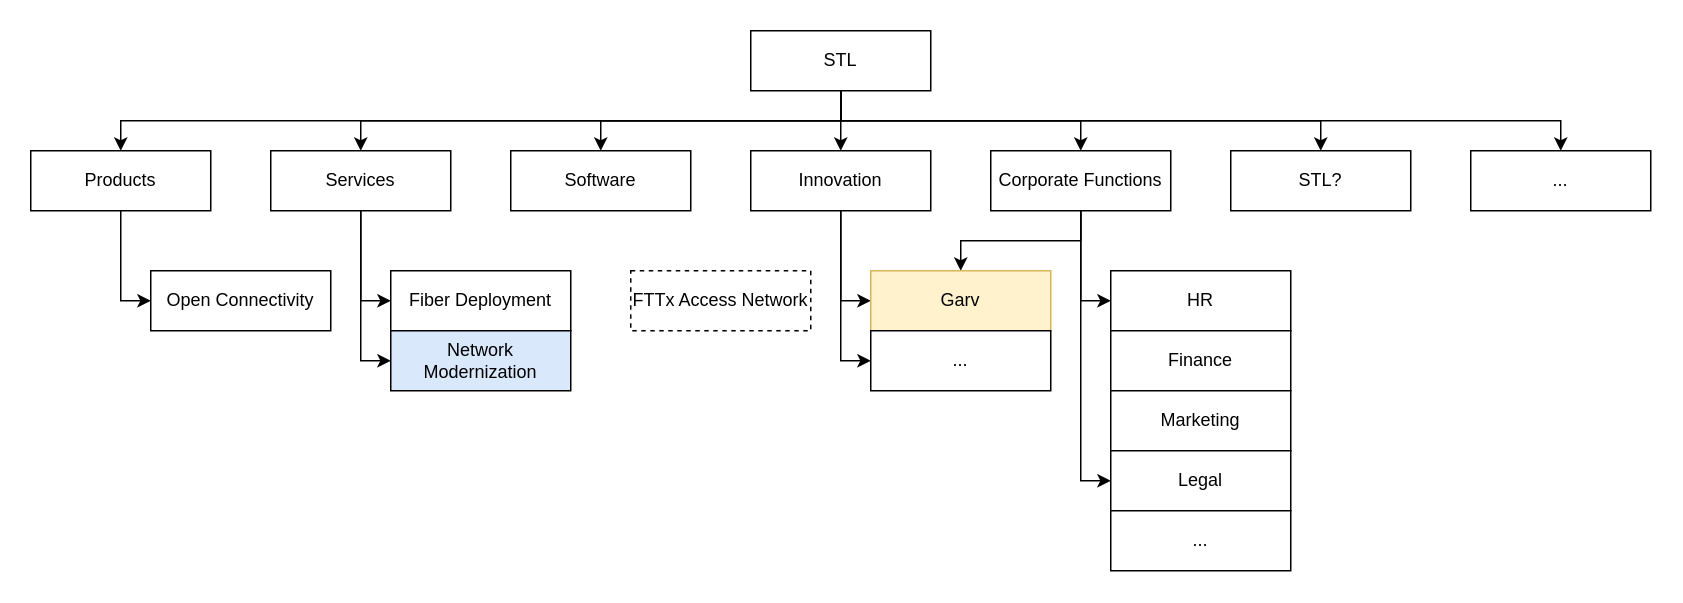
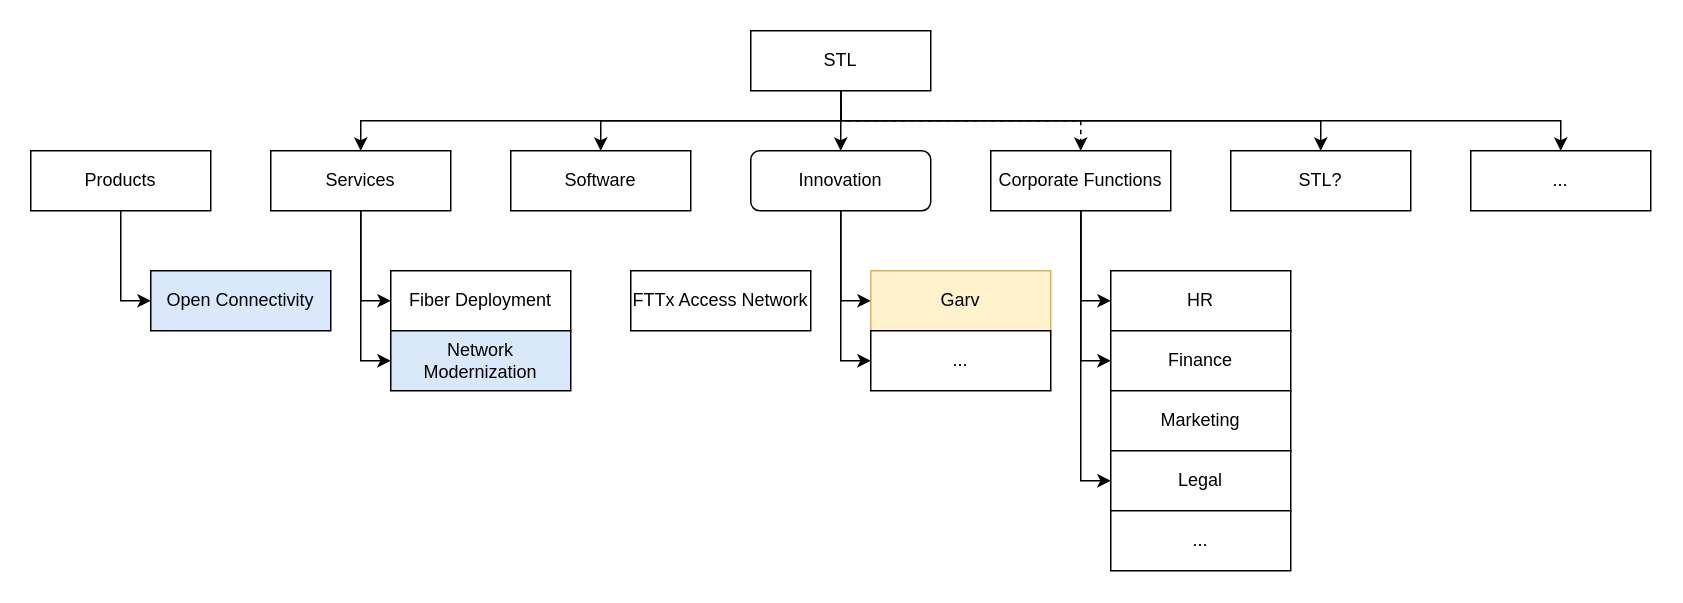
  <mxCell id="0" />
  <mxCell id="1" parent="0" />
- <mxCell id="2" style="edgeStyle=orthogonalEdgeStyle;rounded=0;orthogonalLoop=1;jettySize=auto;html=1;" edge="1" parent="1" source="9" target="11"><mxGeometry relative="1" as="geometry"><Array as="points"><mxPoint x="560" y="80" /><mxPoint x="80" y="80" /></Array></mxGeometry></mxCell>
  <mxCell id="3" style="edgeStyle=orthogonalEdgeStyle;rounded=0;orthogonalLoop=1;jettySize=auto;html=1;" edge="1" parent="1" source="9" target="14"><mxGeometry relative="1" as="geometry"><Array as="points"><mxPoint x="560" y="80" /><mxPoint x="240" y="80" /></Array></mxGeometry></mxCell>
  <mxCell id="4" style="edgeStyle=orthogonalEdgeStyle;rounded=0;orthogonalLoop=1;jettySize=auto;html=1;" edge="1" parent="1" source="9" target="15"><mxGeometry relative="1" as="geometry"><Array as="points"><mxPoint x="560" y="80" /><mxPoint x="400" y="80" /></Array></mxGeometry></mxCell>
  <mxCell id="5" style="edgeStyle=orthogonalEdgeStyle;rounded=0;orthogonalLoop=1;jettySize=auto;html=1;" edge="1" parent="1" target="18"><mxGeometry relative="1" as="geometry"><mxPoint x="560" y="70" as="sourcePoint" /><Array as="points"><mxPoint x="560" y="70" /><mxPoint x="560" y="70" /></Array></mxGeometry></mxCell>
- <mxCell id="6" style="edgeStyle=orthogonalEdgeStyle;rounded=0;orthogonalLoop=1;jettySize=auto;html=1;" edge="1" parent="1" source="9" target="22"><mxGeometry relative="1" as="geometry"><Array as="points"><mxPoint x="560" y="80" /><mxPoint x="720" y="80" /></Array></mxGeometry></mxCell>
+ <mxCell id="6" style="edgeStyle=orthogonalEdgeStyle;rounded=0;orthogonalLoop=1;jettySize=auto;html=1;dashed=1;" edge="1" parent="1" source="9" target="22"><mxGeometry relative="1" as="geometry"><Array as="points"><mxPoint x="560" y="80" /><mxPoint x="720" y="80" /></Array></mxGeometry></mxCell>
  <mxCell id="7" style="edgeStyle=orthogonalEdgeStyle;rounded=0;orthogonalLoop=1;jettySize=auto;html=1;" edge="1" parent="1" source="9" target="24"><mxGeometry relative="1" as="geometry"><Array as="points"><mxPoint x="560" y="80" /><mxPoint x="880" y="80" /></Array></mxGeometry></mxCell>
  <mxCell id="8" style="edgeStyle=orthogonalEdgeStyle;rounded=0;orthogonalLoop=1;jettySize=auto;html=1;" edge="1" parent="1" source="9" target="31"><mxGeometry relative="1" as="geometry"><Array as="points"><mxPoint x="560" y="80" /><mxPoint x="1040" y="80" /></Array></mxGeometry></mxCell>
  <mxCell id="9" value="STL" style="rounded=0;whiteSpace=wrap;html=1;" vertex="1" parent="1"><mxGeometry x="500" y="20" width="120" height="40" as="geometry" /></mxCell>
  <mxCell id="10" style="edgeStyle=orthogonalEdgeStyle;rounded=0;orthogonalLoop=1;jettySize=auto;html=1;entryX=0;entryY=0.5;entryDx=0;entryDy=0;" edge="1" parent="1" source="11" target="32"><mxGeometry relative="1" as="geometry" /></mxCell>
  <mxCell id="11" value="Products" style="rounded=0;whiteSpace=wrap;html=1;" vertex="1" parent="1"><mxGeometry y="100" width="120" height="40" as="geometry" x="20" /></mxCell>
  <mxCell id="12" style="edgeStyle=orthogonalEdgeStyle;rounded=0;orthogonalLoop=1;jettySize=auto;html=1;entryX=0;entryY=0.5;entryDx=0;entryDy=0;" edge="1" parent="1" source="14" target="35"><mxGeometry relative="1" as="geometry" /></mxCell>
  <mxCell id="13" style="edgeStyle=orthogonalEdgeStyle;rounded=0;orthogonalLoop=1;jettySize=auto;html=1;entryX=0;entryY=0.5;entryDx=0;entryDy=0;" edge="1" parent="1" source="14" target="33"><mxGeometry relative="1" as="geometry" /></mxCell>
  <mxCell id="14" value="Services" style="rounded=0;whiteSpace=wrap;html=1;" vertex="1" parent="1"><mxGeometry x="180" y="100" width="120" height="40" as="geometry" /></mxCell>
  <mxCell id="15" value="Software" style="rounded=0;whiteSpace=wrap;html=1;" vertex="1" parent="1"><mxGeometry x="340" y="100" width="120" height="40" as="geometry" /></mxCell>
  <mxCell id="16" style="edgeStyle=orthogonalEdgeStyle;rounded=0;orthogonalLoop=1;jettySize=auto;html=1;" edge="1" parent="1" source="18" target="23"><mxGeometry relative="1" as="geometry"><Array as="points"><mxPoint x="560" y="200" /></Array></mxGeometry></mxCell>
  <mxCell id="17" style="edgeStyle=orthogonalEdgeStyle;rounded=0;orthogonalLoop=1;jettySize=auto;html=1;entryX=0;entryY=0.5;entryDx=0;entryDy=0;" edge="1" parent="1" source="18" target="29"><mxGeometry relative="1" as="geometry" /></mxCell>
- <mxCell id="18" value="Innovation" style="rounded=0;whiteSpace=wrap;html=1;" vertex="1" parent="1"><mxGeometry x="500" y="100" width="120" height="40" as="geometry" /></mxCell>
+ <mxCell id="18" value="Innovation" style="whiteSpace=wrap;html=1;rounded=1;" vertex="1" parent="1"><mxGeometry x="500" y="100" width="120" height="40" as="geometry" /></mxCell>
  <mxCell id="19" style="edgeStyle=orthogonalEdgeStyle;rounded=0;orthogonalLoop=1;jettySize=auto;html=1;entryX=0;entryY=0.5;entryDx=0;entryDy=0;" edge="1" parent="1" source="22" target="25"><mxGeometry relative="1" as="geometry" /></mxCell>
- <mxCell id="20" style="edgeStyle=orthogonalEdgeStyle;rounded=0;orthogonalLoop=1;jettySize=auto;html=1;" edge="1" parent="1" source="22" target="23"><mxGeometry relative="1" as="geometry" /></mxCell>
+ <mxCell id="20" style="edgeStyle=orthogonalEdgeStyle;rounded=0;orthogonalLoop=1;jettySize=auto;html=1;entryX=0;entryY=0.5;entryDx=0;entryDy=0;" edge="1" parent="1" source="22" target="26"><mxGeometry relative="1" as="geometry" /></mxCell>
  <mxCell id="21" style="edgeStyle=orthogonalEdgeStyle;rounded=0;orthogonalLoop=1;jettySize=auto;html=1;entryX=0;entryY=0.5;entryDx=0;entryDy=0;" edge="1" parent="1" source="22" target="28"><mxGeometry relative="1" as="geometry" /></mxCell>
  <mxCell id="22" value="Corporate Functions" style="rounded=0;whiteSpace=wrap;html=1;" vertex="1" parent="1"><mxGeometry x="660" y="100" width="120" height="40" as="geometry" /></mxCell>
  <mxCell id="23" value="Garv" style="rounded=0;whiteSpace=wrap;html=1;fillColor=#fff2cc;strokeColor=#d6b656;" vertex="1" parent="1"><mxGeometry x="580" y="180" width="120" height="40" as="geometry" /></mxCell>
  <mxCell id="24" value="STL?" style="rounded=0;whiteSpace=wrap;html=1;" vertex="1" parent="1"><mxGeometry x="820" y="100" width="120" height="40" as="geometry" /></mxCell>
  <mxCell id="25" value="HR" style="rounded=0;whiteSpace=wrap;html=1;" vertex="1" parent="1"><mxGeometry x="740" y="180" width="120" height="40" as="geometry" /></mxCell>
  <mxCell id="26" value="Finance" style="rounded=0;whiteSpace=wrap;html=1;" vertex="1" parent="1"><mxGeometry x="740" y="220" width="120" height="40" as="geometry" /></mxCell>
  <mxCell id="27" value="Marketing" style="rounded=0;whiteSpace=wrap;html=1;" vertex="1" parent="1"><mxGeometry x="740" y="260" width="120" height="40" as="geometry" /></mxCell>
  <mxCell id="28" value="Legal" style="rounded=0;whiteSpace=wrap;html=1;" vertex="1" parent="1"><mxGeometry x="740" y="300" width="120" height="40" as="geometry" /></mxCell>
  <mxCell id="29" value="..." style="rounded=0;whiteSpace=wrap;html=1;" vertex="1" parent="1"><mxGeometry x="580" y="220" width="120" height="40" as="geometry" /></mxCell>
  <mxCell id="30" value="..." style="rounded=0;whiteSpace=wrap;html=1;" vertex="1" parent="1"><mxGeometry x="740" y="340" width="120" height="40" as="geometry" /></mxCell>
  <mxCell id="31" value="..." style="rounded=0;whiteSpace=wrap;html=1;" vertex="1" parent="1"><mxGeometry x="980" y="100" width="120" height="40" as="geometry" /></mxCell>
- <mxCell id="32" value="Open Connectivity" style="rounded=0;whiteSpace=wrap;html=1;" vertex="1" parent="1"><mxGeometry x="100" y="180" width="120" height="40" as="geometry" /></mxCell>
+ <mxCell id="32" value="Open Connectivity" style="rounded=0;whiteSpace=wrap;html=1;fillColor=#dae8fc;" vertex="1" parent="1"><mxGeometry x="100" y="180" width="120" height="40" as="geometry" /></mxCell>
  <mxCell id="33" value="Fiber Deployment" style="rounded=0;whiteSpace=wrap;html=1;" vertex="1" parent="1"><mxGeometry x="260" y="180" width="120" height="40" as="geometry" /></mxCell>
- <mxCell id="34" value="FTTx Access Network" style="rounded=0;whiteSpace=wrap;html=1;dashed=1;" vertex="1" parent="1"><mxGeometry x="420" y="180" width="120" height="40" as="geometry" /></mxCell>
+ <mxCell id="34" value="FTTx Access Network" style="rounded=0;whiteSpace=wrap;html=1;" vertex="1" parent="1"><mxGeometry x="420" y="180" width="120" height="40" as="geometry" /></mxCell>
  <mxCell id="35" value="Network Modernization" style="rounded=0;whiteSpace=wrap;html=1;fillColor=#dae8fc;" vertex="1" parent="1"><mxGeometry x="260" y="220" width="120" height="40" as="geometry" /></mxCell>
